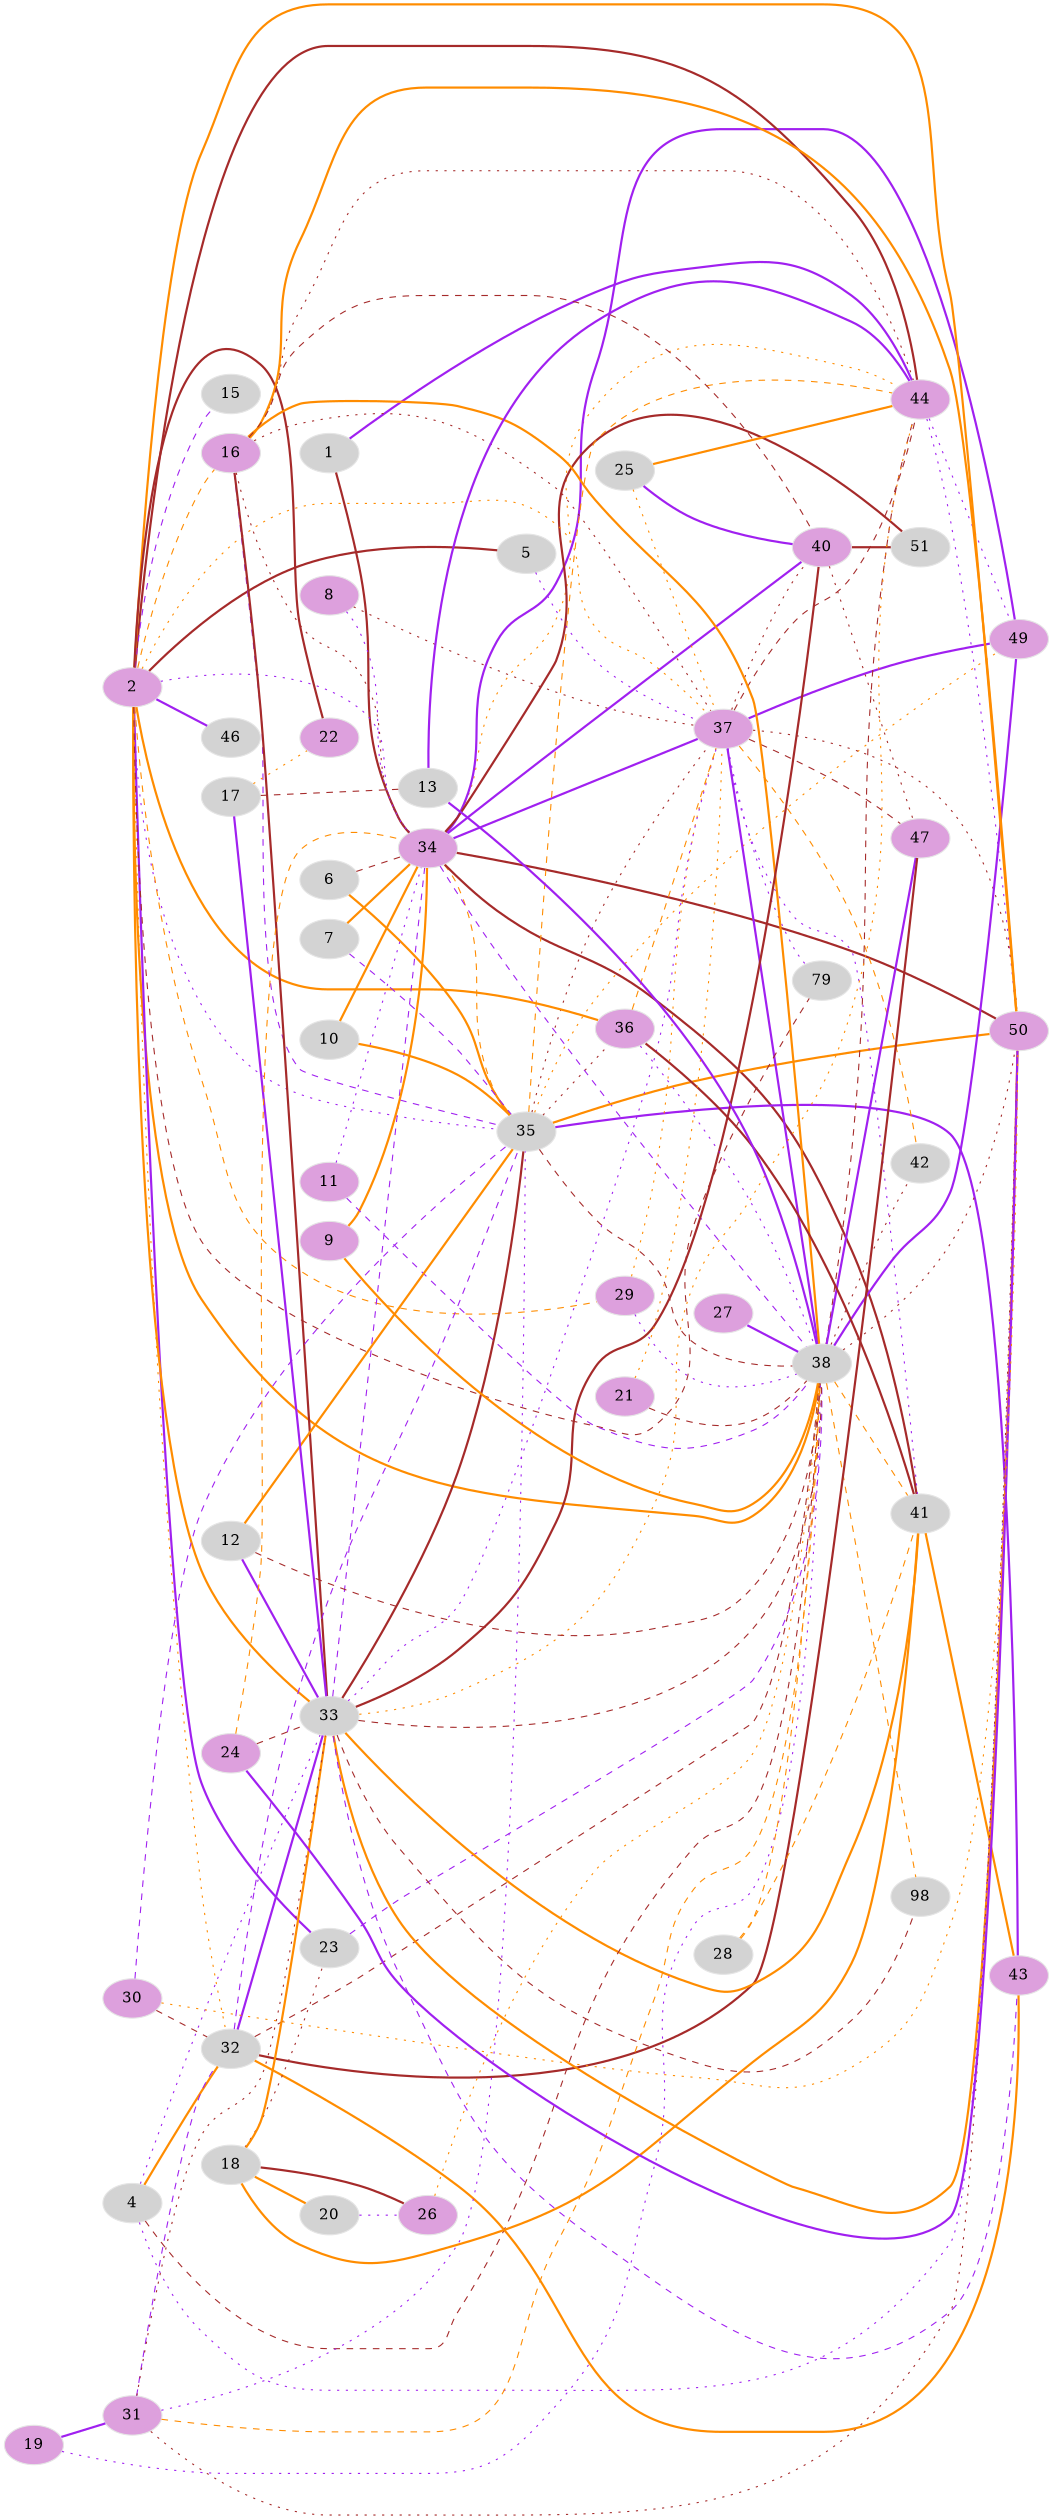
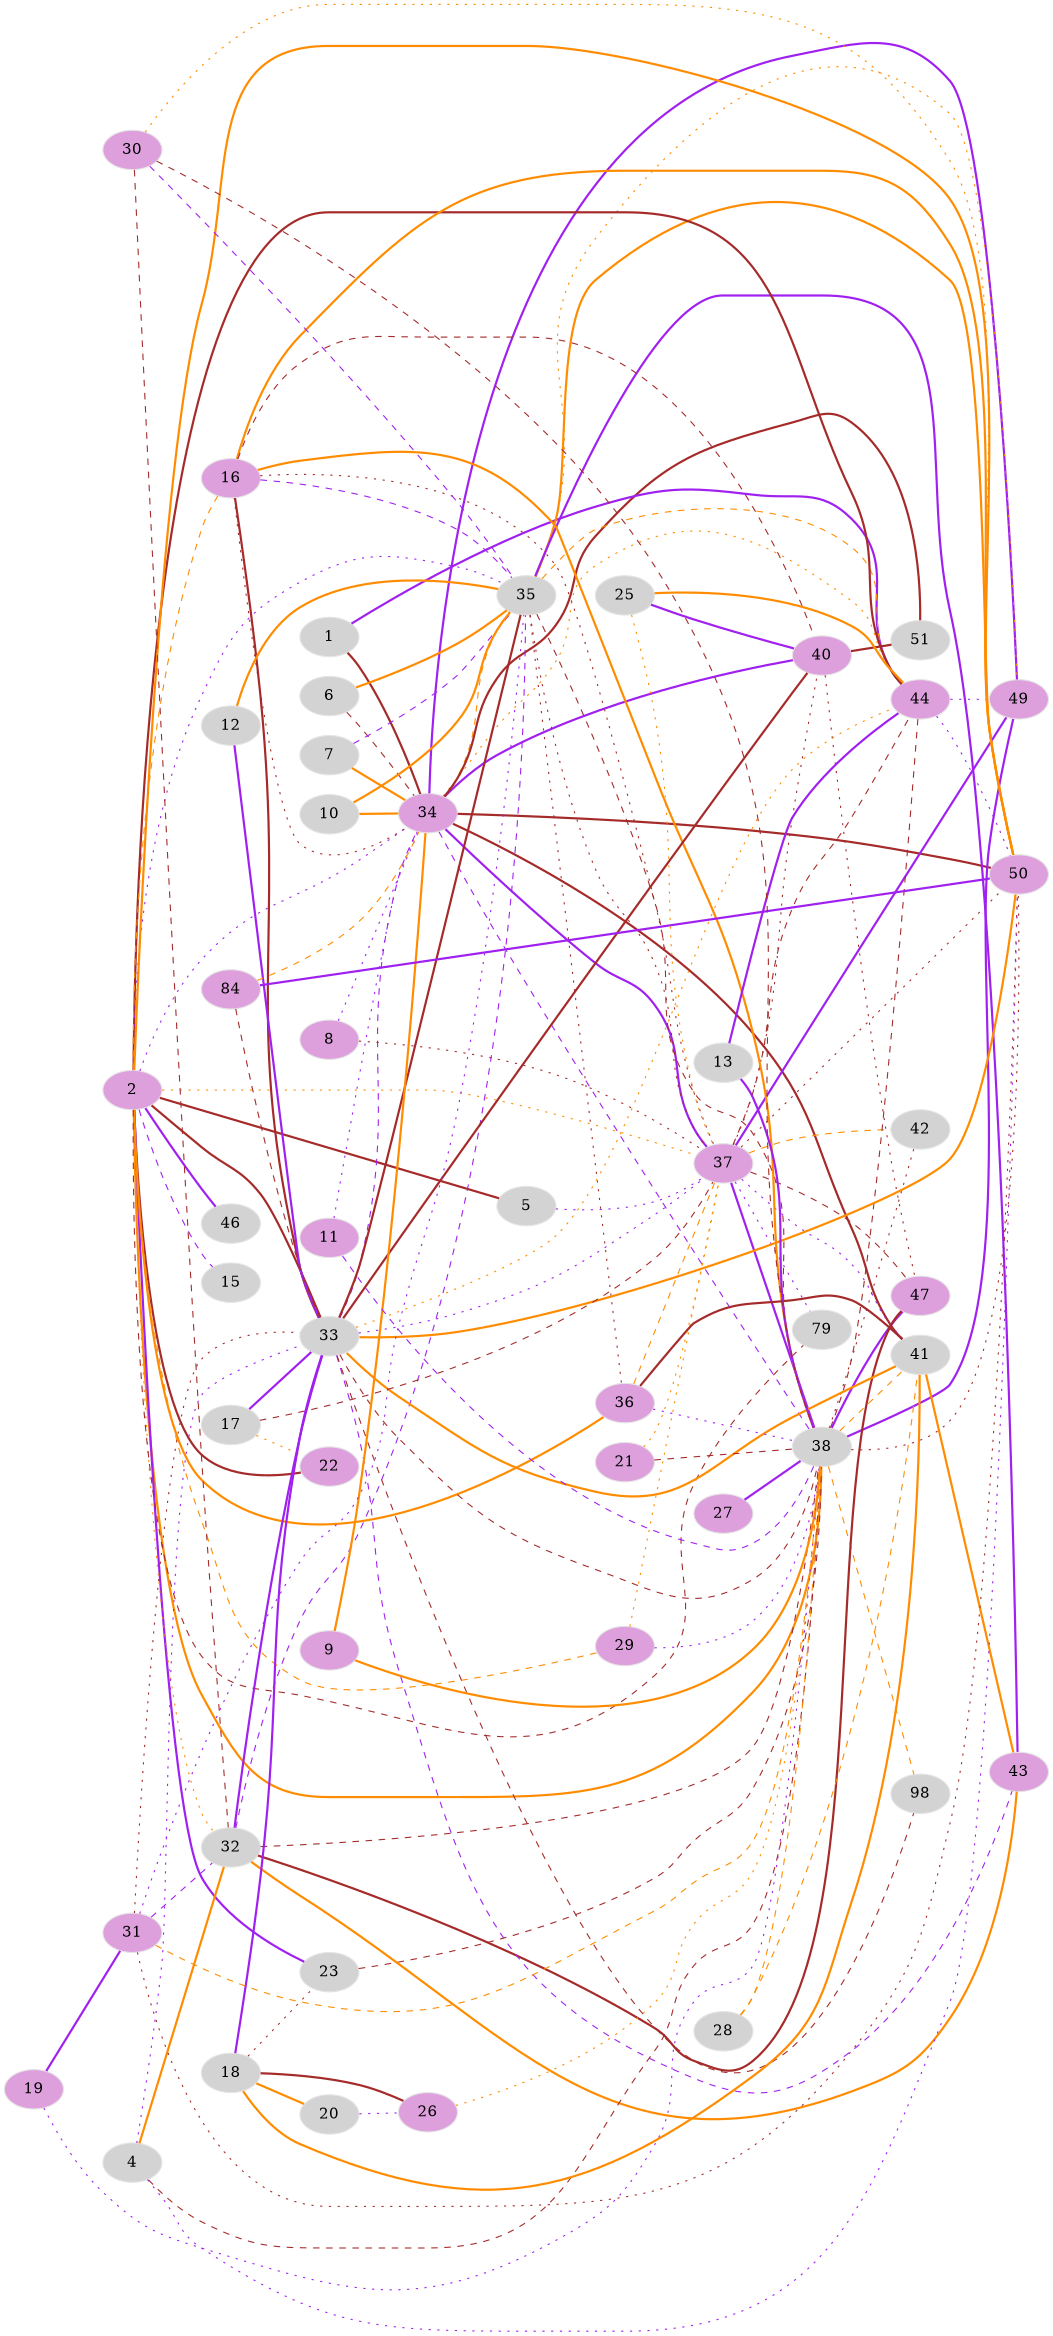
  graph {
    rankdir=LR
    node [color=gray90 fillcolor=lightgrey style=filled]
    edge [color=purple style=bold weight=1.0]
    34 [fillcolor=plum]
    1
    44 [fillcolor=plum]
    35
    37 [fillcolor=plum]
    38
    50 [fillcolor=plum]
    40 [fillcolor=plum]
    41
    49 [fillcolor=plum]
    51
    2 [fillcolor=plum]
    5
    15
    16 [fillcolor=plum]
    22 [fillcolor=plum]
    23
    29 [fillcolor=plum]
    32
    33
    36 [fillcolor=plum]
    n22 [label=79]
    46
    27 [fillcolor=plum]
    43 [fillcolor=plum]
    47 [fillcolor=plum]
    n27 [label=98]
    42
    4
    6
    7
    8 [fillcolor=plum]
    9 [fillcolor=plum]
    10
    11 [fillcolor=plum]
    12
    13
    17
    18
    20
    26 [fillcolor=plum]
    19 [fillcolor=plum]
    31 [fillcolor=plum]
    21 [fillcolor=plum]
-   24 [fillcolor=plum]
+   24 [fillcolor=plum label=84]
    25
    28
    30 [fillcolor=plum]
    34 -- 44 [color=darkorange style=dotted]
    34 -- 35 [color=darkorange style=dashed weight=2.0]
    34 -- 37
    34 -- 38 [style=dashed]
    34 -- 50 [color=brown]
    34 -- 40
    34 -- 41 [color=brown]
    34 -- 49
    34 -- 51 [color=brown]
    1 -- 34 [color=brown]
    1 -- 44
    44 -- 50 [style=dotted]
    44 -- 49 [style=dotted]
    35 -- 44 [color=darkorange style=dashed weight=2.0]
    35 -- 37 [color=brown style=dotted weight=2.0]
    35 -- 38 [color=brown style=dashed weight=2.0]
    35 -- 50 [color=darkorange]
    35 -- 49 [color=darkorange style=dotted]
    35 -- 36 [color=brown style=dotted]
    35 -- 43
    37 -- 44 [color=brown style=dashed]
    37 -- 38
    37 -- 50 [color=brown style=dotted weight=2.0]
    37 -- 40 [color=brown style=dotted]
    37 -- 41 [style=dotted]
    37 -- 49
    37 -- n22 [style=dotted]
    37 -- 47 [color=brown style=dashed]
    37 -- 42 [color=darkorange style=dashed]
    38 -- 44 [color=brown style=dashed weight=3.0]
    38 -- 50 [color=brown style=dotted weight=2.0]
    38 -- 41 [color=darkorange style=dashed]
    38 -- 49
    38 -- 47 [weight=2.0]
    38 -- n27 [color=darkorange style=dashed]
    38 -- 42 [color=brown style=dotted]
    40 -- 51 [color=brown weight=2.0]
    40 -- 47 [color=brown style=dotted]
    41 -- 43 [color=darkorange]
    2 -- 34 [style=dotted weight=2.0]
    2 -- 44 [color=brown weight=2.0]
    2 -- 35 [style=dotted weight=3.0]
    2 -- 37 [color=darkorange style=dotted weight=3.0]
    2 -- 38 [color=darkorange weight=2.0]
    2 -- 50 [color=darkorange weight=3.0]
    2 -- 5 [color=brown]
    2 -- 15 [style=dashed weight=2.0]
    2 -- 16 [color=darkorange style=dashed weight=2.0]
    2 -- 22 [color=brown]
    2 -- 23
    2 -- 29 [color=darkorange style=dashed]
    2 -- 32 [color=darkorange style=dotted]
-   2 -- 33 [color=darkorange weight=2.0]
+   2 -- 33 [color=brown weight=2.0]
    2 -- 36 [color=darkorange]
    2 -- n22 [color=brown style=dashed]
    2 -- 46
    5 -- 37 [style=dotted]
    16 -- 34 [color=brown style=dotted]
-   16 -- 44 [color=brown style=dotted]
    16 -- 35 [style=dashed]
    16 -- 37 [color=brown style=dotted]
    16 -- 38 [color=darkorange weight=2.0]
    16 -- 50 [color=darkorange]
    16 -- 40 [color=brown style=dashed]
    16 -- 33 [color=brown]
-   23 -- 38 [style=dashed]
+   23 -- 38 [color=brown style=dashed]
    29 -- 37 [color=darkorange style=dotted]
    29 -- 38 [style=dotted]
    32 -- 35 [style=dashed]
    32 -- 38 [color=brown style=dashed]
    32 -- 33
    32 -- 43 [color=darkorange]
    32 -- 47 [color=brown]
    33 -- 34 [style=dashed]
    33 -- 44 [color=darkorange style=dotted]
    33 -- 35 [color=brown]
    33 -- 37 [style=dotted]
    33 -- 38 [color=brown style=dashed]
    33 -- 50 [color=darkorange]
    33 -- 40 [color=brown]
    33 -- 41 [color=darkorange]
    33 -- 43 [style=dashed]
    33 -- n27 [color=brown style=dashed]
    36 -- 37 [color=darkorange style=dashed]
    36 -- 38 [style=dotted]
    36 -- 41 [color=brown]
    27 -- 38
    4 -- 38 [color=brown style=dashed]
    4 -- 50 [style=dotted]
    4 -- 32 [color=darkorange]
    4 -- 33 [style=dotted]
    6 -- 34 [color=brown style=dashed]
    6 -- 35 [color=darkorange]
    7 -- 34 [color=darkorange]
    7 -- 35 [style=dashed]
    8 -- 34 [style=dotted]
    8 -- 37 [color=brown style=dotted weight=2.0]
    9 -- 34 [color=darkorange]
    9 -- 38 [color=darkorange]
    10 -- 34 [color=darkorange]
    10 -- 35 [color=darkorange]
    11 -- 34 [style=dotted]
    11 -- 38 [style=dashed]
    12 -- 35 [color=darkorange]
    12 -- 33
    13 -- 44
    13 -- 38
-   17 -- 13 [color=brown style=dashed weight=2.0]
+   17 -- 37 [color=brown style=dashed weight=2.0]
    17 -- 22 [color=darkorange style=dotted]
    17 -- 33
    18 -- 41 [color=darkorange]
    18 -- 23 [color=brown style=dotted]
-   18 -- 33 [color=darkorange]
+   18 -- 33
    18 -- 20 [color=darkorange]
    18 -- 26 [color=brown]
    20 -- 26 [style=dotted]
    26 -- 38 [color=darkorange style=dotted]
    19 -- 38 [style=dotted]
    19 -- 31
    31 -- 35 [style=dotted]
    31 -- 38 [color=darkorange style=dashed]
    31 -- 50 [color=brown style=dotted]
    31 -- 32 [style=dashed]
    31 -- 33 [color=brown style=dotted]
    21 -- 37 [color=darkorange style=dotted]
    21 -- 38 [color=brown style=dashed]
    24 -- 34 [color=darkorange style=dashed]
    24 -- 50 [weight=2.0]
    24 -- 33 [color=brown style=dashed]
    25 -- 44 [color=darkorange]
    25 -- 37 [color=darkorange style=dotted]
    25 -- 40
    28 -- 38 [color=darkorange style=dashed]
    28 -- 41 [color=darkorange style=dashed]
    30 -- 35 [style=dashed]
-   12 -- 38 [color=brown style=dashed]
+   30 -- 38 [color=brown style=dashed]
    30 -- 50 [color=darkorange style=dotted]
    30 -- 32 [color=brown style=dashed]
  }
